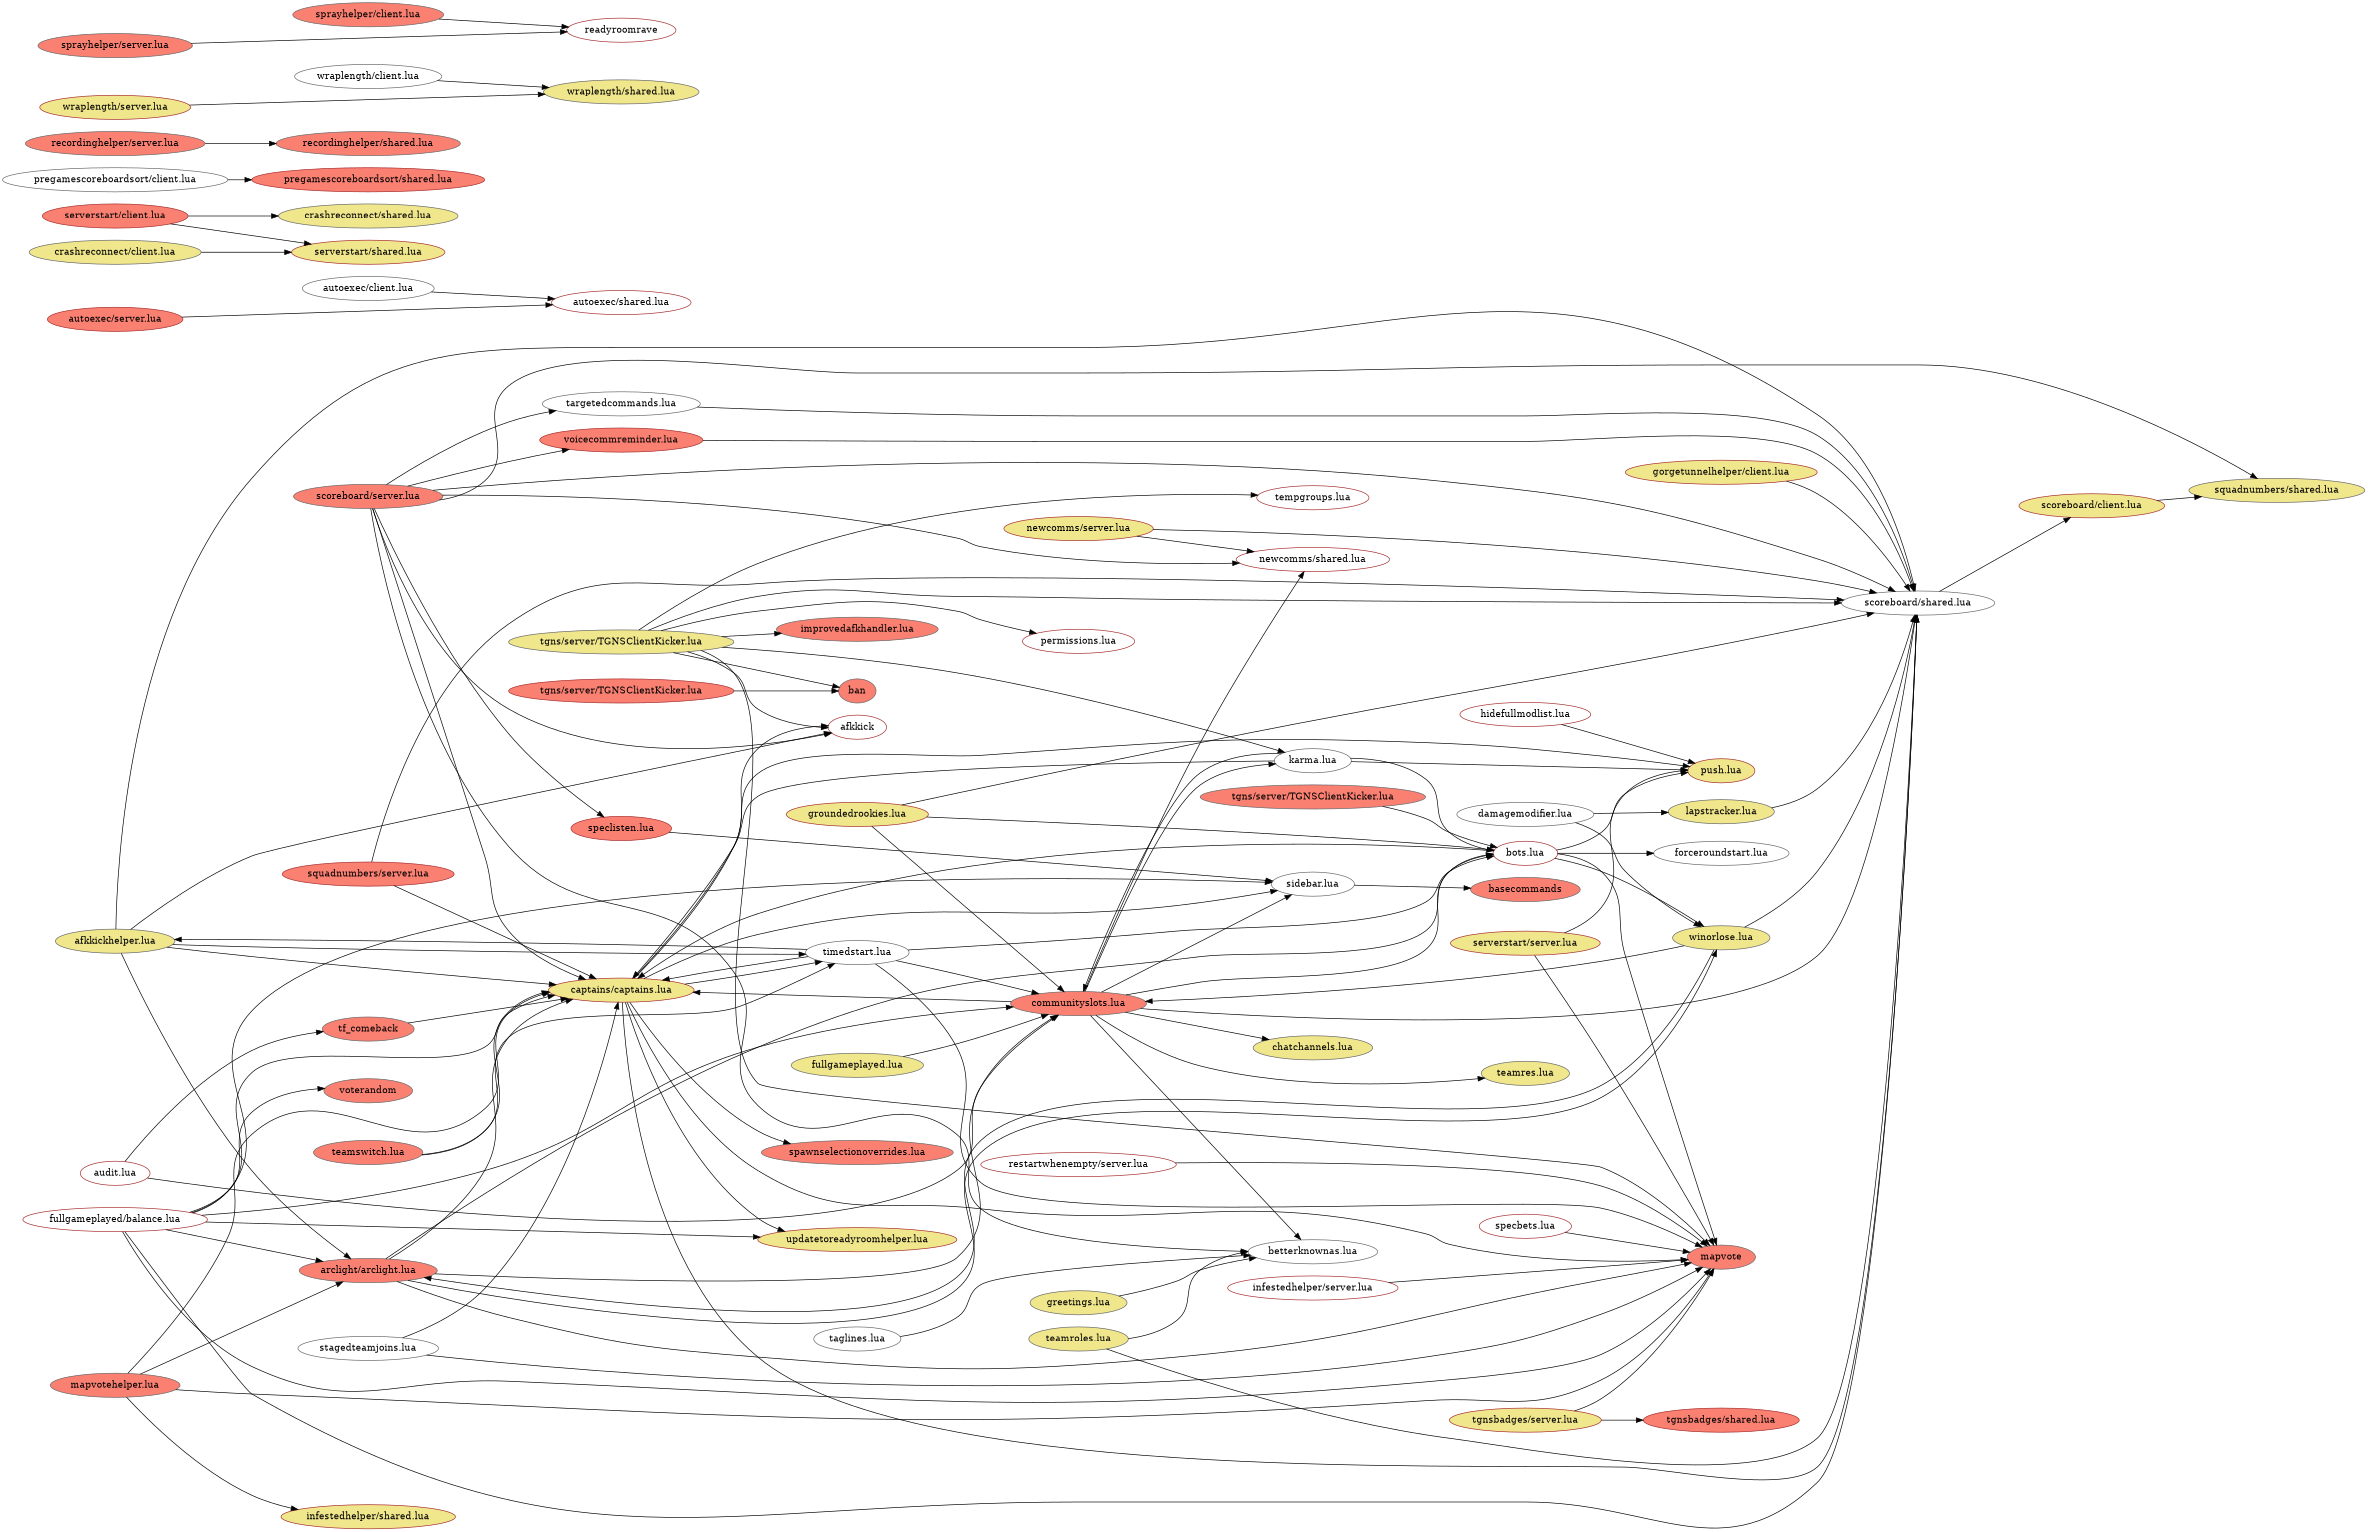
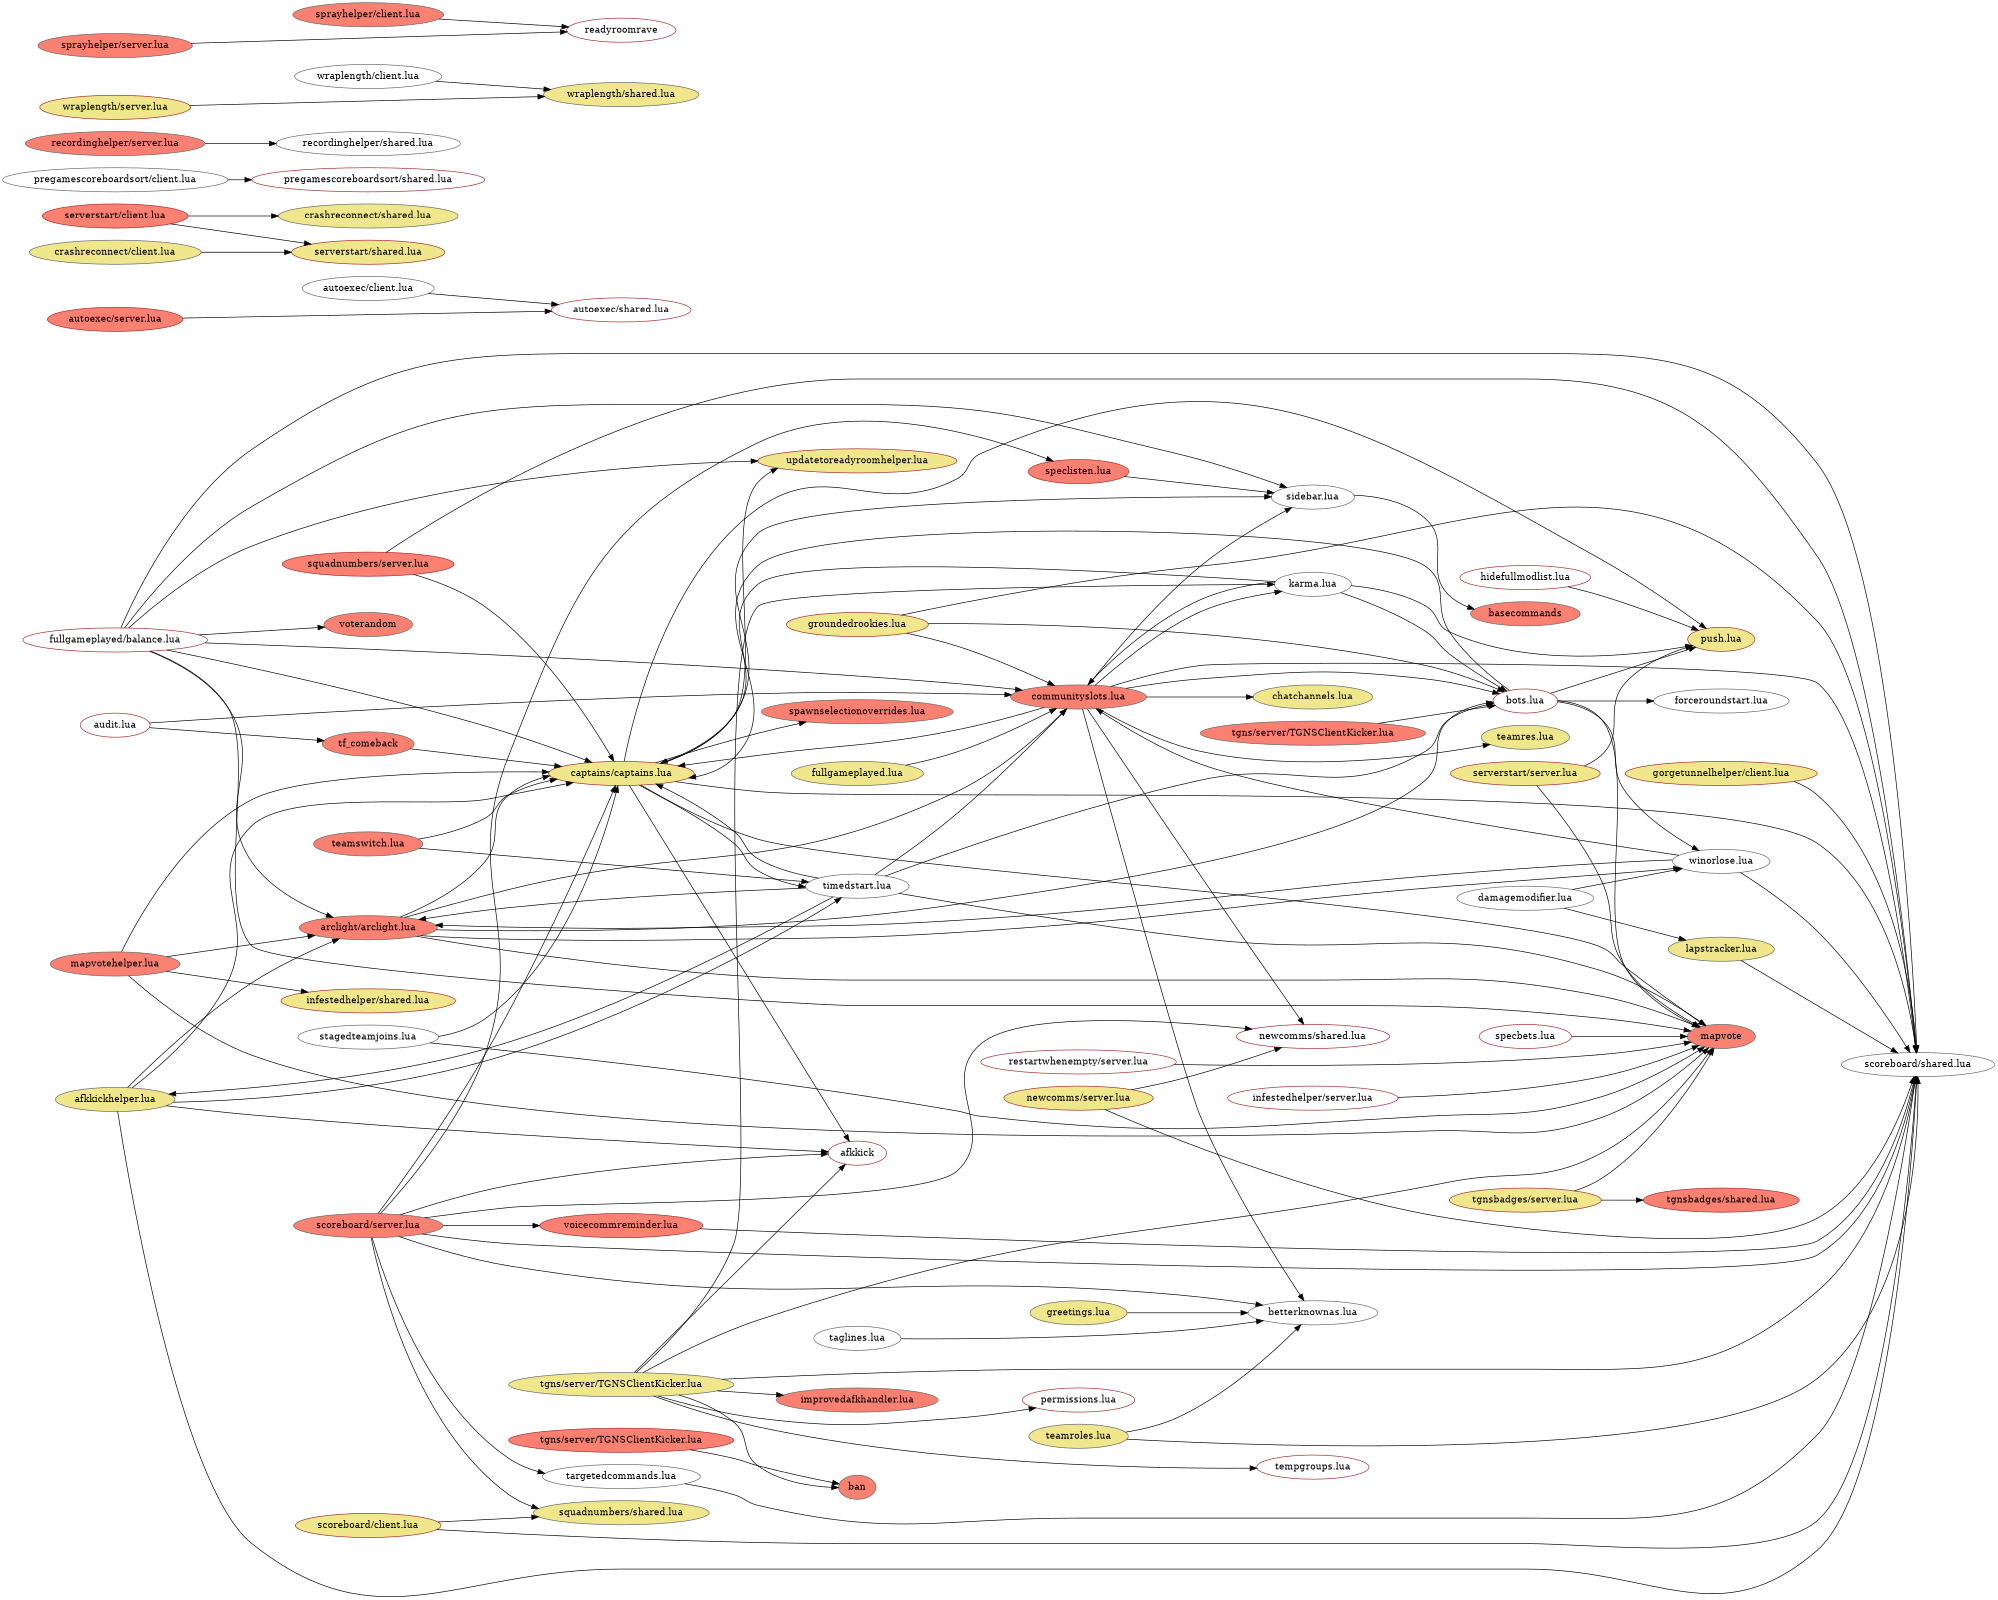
  digraph {
    rankdir=LR
    node [color=gray40 fillcolor=white style=filled]
    n1 [fillcolor=khaki label="afkkickhelper.lua"]
    n2 [fillcolor=salmon label="arclight/arclight.lua"]
    n3 [color=brown fillcolor=khaki label="captains/captains.lua"]
    n4 [label="scoreboard/shared.lua"]
    n5 [label="timedstart.lua"]
    afkkick [color=brown]
    n7 [color=brown label="bots.lua"]
    n8 [fillcolor=salmon label="communityslots.lua"]
-   n9 [fillcolor=khaki label="winorlose.lua"]
+   n9 [label="winorlose.lua"]
    mapvote [fillcolor=salmon]
    n11 [label="sidebar.lua"]
    n12 [color=brown fillcolor=khaki label="updatetoreadyroomhelper.lua"]
    n13 [color=brown fillcolor=khaki label="push.lua"]
    n14 [fillcolor=salmon label="spawnselectionoverrides.lua"]
    n15 [label="forceroundstart.lua"]
    n16 [label="betterknownas.lua"]
    n17 [fillcolor=khaki label="chatchannels.lua"]
    n18 [label="karma.lua"]
    n19 [color=brown label="newcomms/shared.lua"]
    n20 [fillcolor=khaki label="teamres.lua"]
    basecommands [fillcolor=salmon]
    n22 [color=brown label="audit.lua"]
    tf_comeback [fillcolor=salmon]
    n24 [color=brown label="autoexec/shared.lua"]
    n25 [color=brown label="fullgameplayed/balance.lua"]
    voterandom [fillcolor=salmon]
    n27 [fillcolor=khaki label="crashreconnect/shared.lua"]
    n28 [label="damagemodifier.lua"]
    n29 [fillcolor=khaki label="lapstracker.lua"]
    n30 [fillcolor=khaki label="fullgameplayed.lua"]
    n31 [fillcolor=khaki label="greetings.lua"]
    n32 [color=brown fillcolor=khaki label="groundedrookies.lua"]
    n33 [color=brown label="hidefullmodlist.lua"]
    n34 [fillcolor=salmon label="improvedafkhandler.lua"]
    n35 [color=brown fillcolor=khaki label="infestedhelper/shared.lua"]
    n36 [fillcolor=salmon label="mapvotehelper.lua"]
    n37 [color=brown label="permissions.lua"]
-   n38 [color=brown fillcolor=salmon label="pregamescoreboardsort/shared.lua"]
-   n39 [fillcolor=salmon label="recordinghelper/shared.lua"]
+   n38 [color=brown label="pregamescoreboardsort/shared.lua"]
+   n39 [label="recordinghelper/shared.lua"]
    n40 [color=brown fillcolor=khaki label="serverstart/shared.lua"]
    n41 [color=brown label="specbets.lua"]
    n42 [color=brown fillcolor=salmon label="speclisten.lua"]
    n43 [fillcolor=khaki label="squadnumbers/shared.lua"]
    n44 [label="stagedteamjoins.lua"]
    n45 [label="taglines.lua"]
    n46 [label="targetedcommands.lua"]
    n47 [fillcolor=khaki label="teamroles.lua"]
    n48 [fillcolor=salmon label="teamswitch.lua"]
    n49 [color=brown label="tempgroups.lua"]
    n50 [color=brown fillcolor=salmon label="tgnsbadges/shared.lua"]
    n51 [color=brown fillcolor=salmon label="voicecommreminder.lua"]
    n52 [fillcolor=khaki label="wraplength/shared.lua"]
    n53 [label="autoexec/client.lua"]
    n54 [color=brown fillcolor=salmon label="autoexec/server.lua"]
    n55 [fillcolor=khaki label="crashreconnect/client.lua"]
    n56 [color=brown fillcolor=khaki label="gorgetunnelhelper/client.lua"]
    n57 [color=brown label="infestedhelper/server.lua"]
    n58 [color=brown fillcolor=khaki label="newcomms/server.lua"]
    n59 [label="pregamescoreboardsort/client.lua"]
    n60 [fillcolor=salmon label="recordinghelper/server.lua"]
    n61 [color=brown label="restartwhenempty/server.lua"]
    n62 [color=brown fillcolor=khaki label="scoreboard/client.lua"]
    n63 [fillcolor=salmon label="scoreboard/server.lua"]
    n64 [color=brown fillcolor=salmon label="serverstart/client.lua"]
    n65 [color=brown fillcolor=khaki label="serverstart/server.lua"]
    n66 [fillcolor=salmon label="sprayhelper/client.lua"]
    readyroomrave [color=brown]
    n68 [fillcolor=salmon label="sprayhelper/server.lua"]
    n69 [color=brown fillcolor=salmon label="squadnumbers/server.lua"]
    n70 [color=brown fillcolor=khaki label="tgnsbadges/server.lua"]
    n71 [label="wraplength/client.lua"]
    n72 [color=brown fillcolor=khaki label="wraplength/server.lua"]
    n73 [color=brown fillcolor=salmon label="tgns/server/TGNSClientKicker.lua"]
    ban [fillcolor=salmon]
    n75 [fillcolor=khaki label="tgns/server/TGNSClientKicker.lua"]
    n76 [fillcolor=salmon label="tgns/server/TGNSClientKicker.lua"]
    n1 -> n2
    n1 -> n3
    n1 -> n4
    n1 -> n5
    n1 -> afkkick
    n2 -> n3
    n2 -> n7
    n2 -> n8
    n2 -> n9
    n2 -> mapvote
    n3 -> n4
    n3 -> n5
    n3 -> afkkick
    n3 -> mapvote
    n3 -> n11
    n3 -> n12
    n3 -> n13
    n3 -> n14 [minlen=1]
    n5 -> n1
+   n5 -> n2
    n5 -> n3
    n5 -> n7
    n5 -> n8
    n5 -> mapvote
    n7 -> n3
    n7 -> n9
    n7 -> mapvote
    n7 -> n13
    n7 -> n15 [minlen=1]
    n8 -> n3
    n8 -> n4
    n8 -> n7
    n8 -> n11
    n8 -> n16
    n8 -> n17 [minlen=1]
    n8 -> n18
    n8 -> n19
    n8 -> n20 [minlen=2]
    n9 -> n2
    n9 -> n4
    n9 -> n8
    n11 -> basecommands [minlen=1]
    n18 -> n3
    n18 -> n7
    n18 -> n8
    n18 -> n13
    n22 -> n8
    n22 -> tf_comeback [minlen=1]
    tf_comeback -> n3
    n25 -> n2
    n25 -> n3
    n25 -> n4
    n25 -> n8
    n25 -> mapvote
    n25 -> n11
    n25 -> n12
    n25 -> voterandom [minlen=1]
    n28 -> n9
    n28 -> n29
    n29 -> n4
    n30 -> n8 [minlen=1]
    n31 -> n16 [minlen=1]
    n32 -> n4
    n32 -> n7
    n32 -> n8
    n33 -> n13 [minlen=1]
    n36 -> n2
    n36 -> n3
    n36 -> mapvote
    n36 -> n35 [minlen=1]
    n41 -> mapvote [minlen=1]
    n42 -> n11
    n44 -> n3
    n44 -> mapvote
    n45 -> n16 [minlen=2]
    n46 -> n4
    n47 -> n4
    n47 -> n16
    n48 -> n3
    n48 -> n5
    n51 -> n4
    n53 -> n24 [minlen=1]
    n54 -> n24 [minlen=2]
    n55 -> n40 [minlen=1]
    n56 -> n4 [minlen=1]
    n57 -> mapvote [minlen=2]
    n58 -> n4
    n58 -> n19
    n59 -> n38
    n60 -> n39
    n61 -> mapvote [minlen=3]
-   n4 -> n62
+   n62 -> n4
    n62 -> n43
    n63 -> n3
    n63 -> n4
    n63 -> afkkick
    n63 -> n16
    n63 -> n19
    n63 -> n42
    n63 -> n43
    n63 -> n46
    n63 -> n51
    n64 -> n27 [minlen=1]
    n64 -> n40
    n65 -> mapvote
    n65 -> n13
    n66 -> readyroomrave [minlen=1]
    n68 -> readyroomrave [minlen=2]
    n69 -> n3
    n69 -> n4
    n70 -> mapvote
    n70 -> n50 [minlen=1]
    n71 -> n52 [minlen=1]
    n72 -> n52 [minlen=2]
    n73 -> ban [minlen=1]
    n75 -> n4
    n75 -> afkkick
    n75 -> mapvote
    n75 -> n18
    n75 -> n34 [minlen=1]
    n75 -> n37 [minlen=2]
    n75 -> n49 [minlen=3]
    n75 -> ban
    n76 -> n7 [minlen=1]
  }
